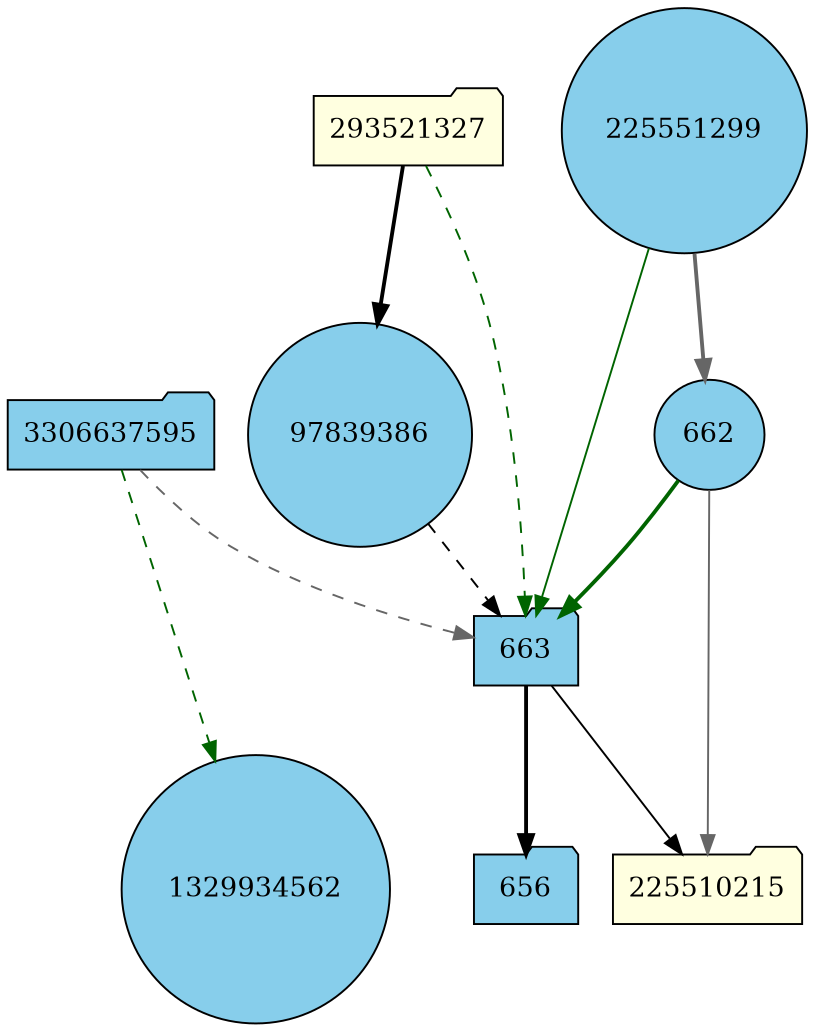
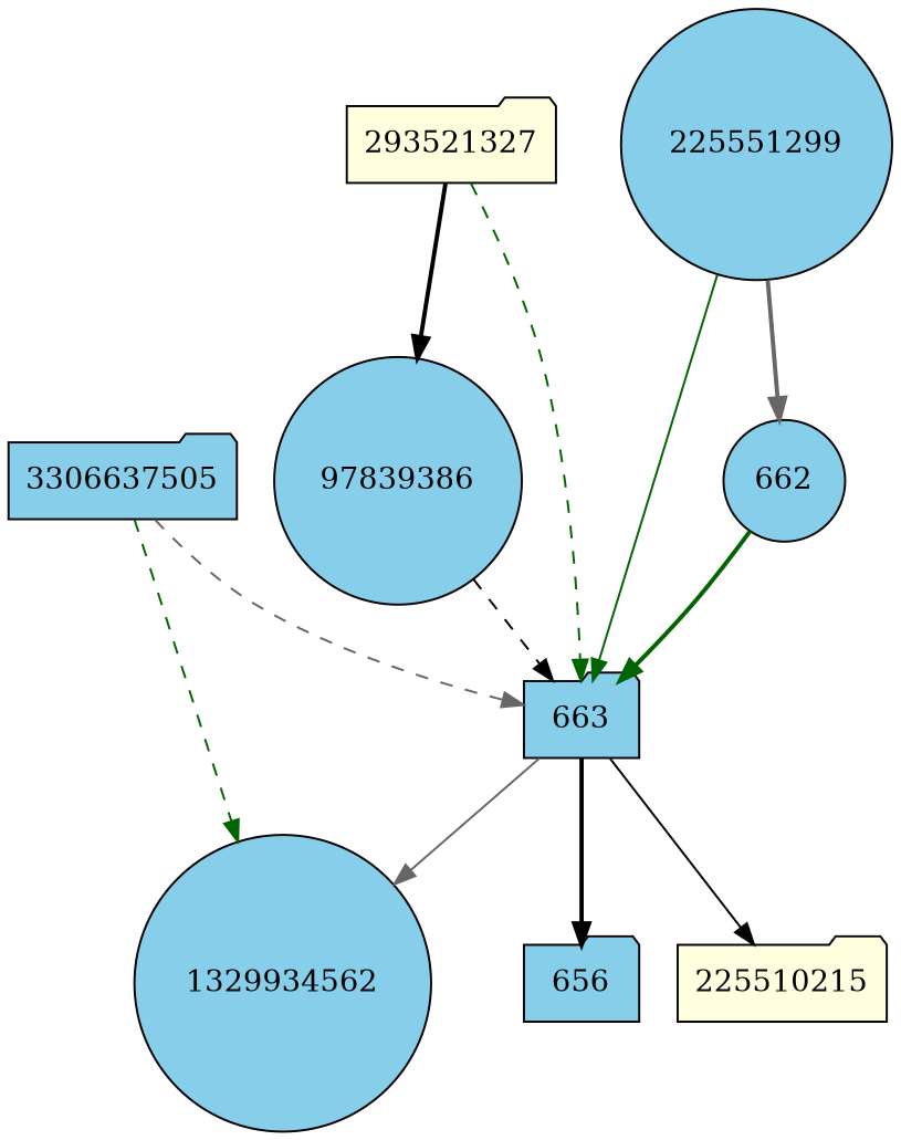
  strict digraph {
    node [fillcolor=skyblue shape=folder style=filled]
    edge [color=darkgreen style=dashed]
    1329934562 [shape=circle]
-   3306637505 [label=3306637595]
+   3306637505
    663
    n4 [fillcolor=lightyellow label=225510215]
    n5 [label=656]
    225551299 [shape=circle]
    662 [shape=circle]
    293521327 [fillcolor=lightyellow]
    97839386 [shape=circle]
    3306637505 -> 1329934562
    3306637505 -> 663 [color=gray40]
+   663 -> 1329934562 [color=gray40 style=solid]
    663 -> n4 [color=black style=solid]
    663 -> n5 [color=black style=bold]
    225551299 -> 663 [style=solid]
    225551299 -> 662 [color=gray40 style=bold]
    662 -> 663 [style=bold]
-   662 -> n4 [color=gray40 style=solid]
    293521327 -> 663
    293521327 -> 97839386 [color=black style=bold]
    97839386 -> 663 [color=black]
  }
